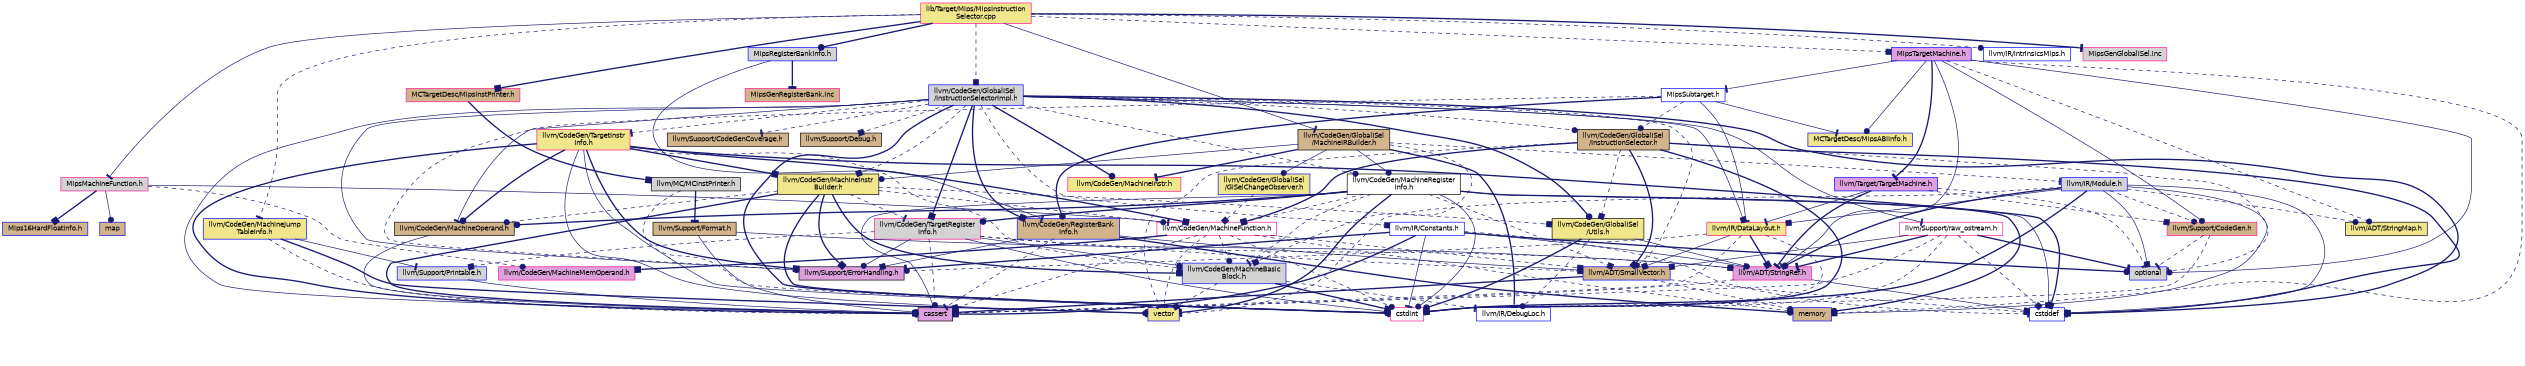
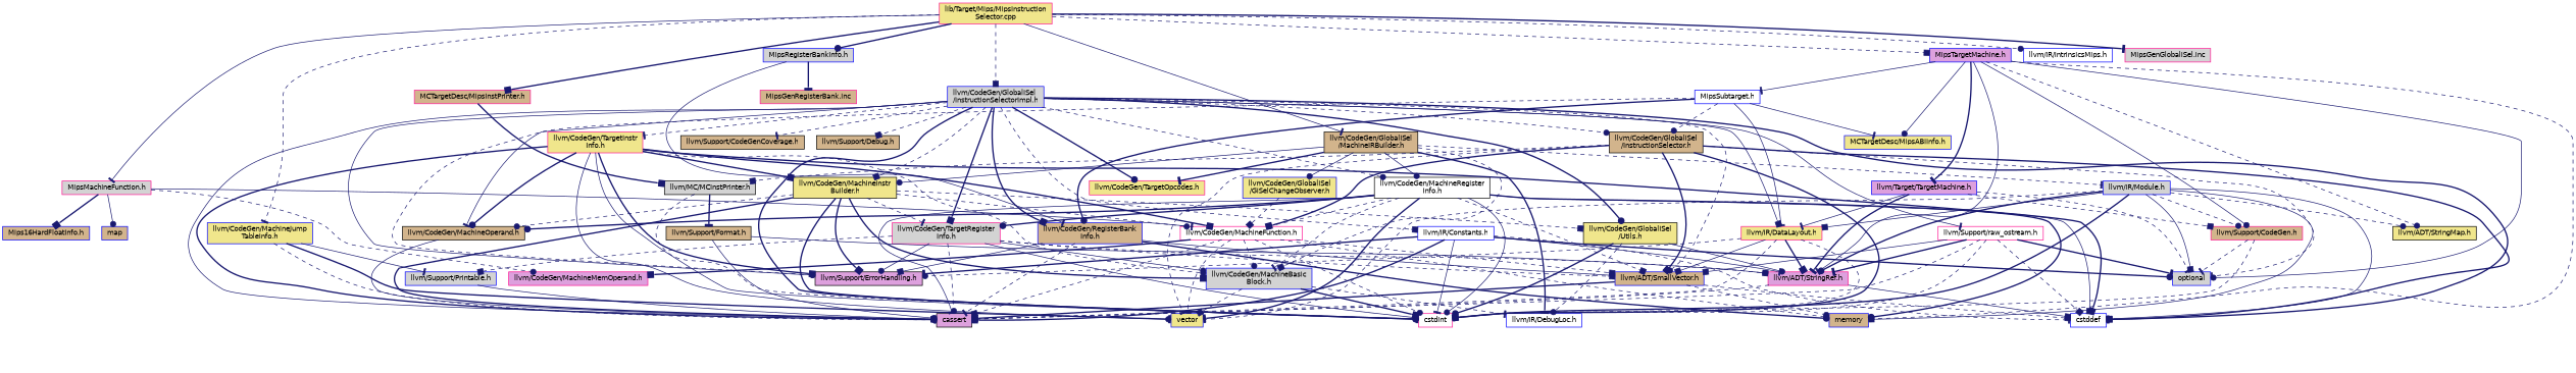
  digraph {
    node [color=blue fillcolor=tan fontname=Helvetica fontsize=10 shape=record style=filled]
    edge [arrowhead=dot color=midnightblue fontname=Helvetica fontsize=10 labelfontname=Helvetica labelfontsize=10 style=dashed]
    n1 [color=deeppink fillcolor=khaki fontcolor=black height=0.2 label="lib/Target/Mips/MipsInstruction\lSelector.cpp" width=0.4]
    n2 [color=deeppink height=0.2 label="MCTargetDesc/MipsInstPrinter.h" width=0.4]
    n3 [color=deeppink fillcolor=lightgrey height=0.2 label="MipsMachineFunction.h" width=0.4]
    n4 [fillcolor=lightgrey height=0.2 label="MipsRegisterBankInfo.h" width=0.4]
    n5 [fillcolor=plum height=0.2 label="MipsTargetMachine.h" width=0.4]
    n6 [fillcolor=lightgrey height=0.2 label="llvm/CodeGen/GlobalISel\l/InstructionSelectorImpl.h" width=0.4]
    n7 [color=black height=0.2 label="llvm/CodeGen/GlobalISel\l/MachineIRBuilder.h" width=0.4]
    n8 [fillcolor=khaki height=0.2 label="llvm/CodeGen/MachineJump\lTableInfo.h" width=0.4]
    n9 [fillcolor=white height=0.2 label="llvm/IR/IntrinsicsMips.h" width=0.4]
    n10 [color=deeppink fillcolor=lightgrey height=0.2 label="MipsGenGlobalISel.inc" width=0.4]
    n11 [color=black fillcolor=lightgrey height=0.2 label="llvm/MC/MCInstPrinter.h" width=0.4]
    n12 [height=0.2 label="Mips16HardFloatInfo.h" width=0.4]
    n13 [color=deeppink fillcolor=white height=0.2 label="llvm/CodeGen/MachineFunction.h" width=0.4]
    n14 [color=deeppink fillcolor=plum height=0.2 label="llvm/CodeGen/MachineMemOperand.h" width=0.4]
    n15 [height=0.2 label=map width=0.4]
    n16 [height=0.2 label="llvm/CodeGen/RegisterBank\lInfo.h" width=0.4]
    n17 [color=deeppink height=0.2 label="MipsGenRegisterBank.inc" width=0.4]
    n18 [color=deeppink fillcolor=plum height=0.2 label="llvm/ADT/StringRef.h" width=0.4]
    n19 [height=0.2 label=memory width=0.4]
    n20 [fillcolor=khaki height=0.2 label="MCTargetDesc/MipsABIInfo.h" width=0.4]
    n21 [fillcolor=white height=0.2 label="MipsSubtarget.h" width=0.4]
    n22 [fillcolor=lightgrey height=0.2 label=optional width=0.4]
    n23 [color=black fillcolor=khaki height=0.2 label="llvm/ADT/StringMap.h" width=0.4]
    n24 [color=deeppink height=0.2 label="llvm/Support/CodeGen.h" width=0.4]
    n25 [fillcolor=plum height=0.2 label="llvm/Target/TargetMachine.h" width=0.4]
    n26 [color=deeppink fillcolor=white height=0.2 label=cstdint width=0.4]
    n27 [color=black fillcolor=plum height=0.2 label=cassert width=0.4]
    n28 [fillcolor=white height=0.2 label=cstddef width=0.4]
    n29 [height=0.2 label="llvm/ADT/SmallVector.h" width=0.4]
    n30 [color=black fillcolor=plum height=0.2 label="llvm/Support/ErrorHandling.h" width=0.4]
    n31 [color=black height=0.2 label="llvm/CodeGen/GlobalISel\l/InstructionSelector.h" width=0.4]
    n32 [color=deeppink fillcolor=khaki height=0.2 label="llvm/IR/DataLayout.h" width=0.4]
    n33 [color=black fillcolor=khaki height=0.2 label="llvm/CodeGen/GlobalISel\l/Utils.h" width=0.4]
    n34 [color=black fillcolor=khaki height=0.2 label="llvm/CodeGen/MachineInstr\lBuilder.h" width=0.4]
    n35 [color=black height=0.2 label="llvm/CodeGen/MachineOperand.h" width=0.4]
    n36 [color=deeppink fillcolor=lightgrey height=0.2 label="llvm/CodeGen/TargetRegister\lInfo.h" width=0.4]
    n37 [color=black fillcolor=white height=0.2 label="llvm/CodeGen/MachineRegister\lInfo.h" width=0.4]
    n38 [color=deeppink fillcolor=khaki height=0.2 label="llvm/CodeGen/TargetInstr\lInfo.h" width=0.4]
-   n39 [color=deeppink fillcolor=khaki height=0.2 label="llvm/CodeGen/MachineInstr.h" width=0.4]
+   n39 [color=deeppink fillcolor=khaki height=0.2 label="llvm/CodeGen/TargetOpcodes.h" width=0.4]
    n40 [fillcolor=white height=0.2 label="llvm/IR/Constants.h" width=0.4]
    n41 [color=black height=0.2 label="llvm/Support/CodeGenCoverage.h" width=0.4]
    n42 [color=black height=0.2 label="llvm/Support/Debug.h" width=0.4]
    n43 [color=deeppink fillcolor=white height=0.2 label="llvm/Support/raw_ostream.h" width=0.4]
    n44 [fillcolor=lightgrey height=0.2 label="llvm/CodeGen/MachineBasic\lBlock.h" width=0.4]
    n45 [fillcolor=white height=0.2 label="llvm/IR/DebugLoc.h" width=0.4]
    n46 [fillcolor=khaki height=0.2 label="llvm/CodeGen/GlobalISel\l/GISelChangeObserver.h" width=0.4]
    n47 [fillcolor=lightgrey height=0.2 label="llvm/IR/Module.h" width=0.4]
    n48 [fillcolor=khaki height=0.2 label=vector width=0.4]
    n49 [fillcolor=lightgrey height=0.2 label="llvm/Support/Printable.h" width=0.4]
    n50 [color=black height=0.2 label="llvm/Support/Format.h" width=0.4]
    n1 -> n2 [arrowhead=box style=bold]
    n1 -> n3 [arrowhead=tee style=solid]
    n1 -> n4 [style=bold]
    n1 -> n5 [arrowhead=box]
    n1 -> n6 [arrowhead=box]
    n1 -> n7 [arrowhead=tee style=solid]
    n1 -> n8 [arrowhead=tee]
    n1 -> n9
    n1 -> n10 [arrowhead=tee style=bold]
    n2 -> n11 [arrowhead=box style=bold]
    n3 -> n12 [arrowhead=box style=bold]
    n3 -> n13 [arrowhead=tee style=solid]
    n3 -> n14
    n3 -> n15 [style=solid]
    n4 -> n16 [arrowhead=tee style=solid]
    n4 -> n17 [arrowhead=tee style=bold]
    n5 -> n18 [arrowhead=tee style=solid]
    n5 -> n19
    n5 -> n20 [style=solid]
    n5 -> n21 [arrowhead=tee style=solid]
    n5 -> n22 [style=solid]
    n5 -> n23
    n5 -> n24 [style=solid]
    n5 -> n25 [arrowhead=tee style=bold]
    n6 -> n16 [arrowhead=box style=bold]
    n6 -> n26 [arrowhead=tee style=bold]
    n6 -> n27 [arrowhead=box style=solid]
    n6 -> n28 [arrowhead=box style=bold]
    n6 -> n29
    n6 -> n30 [style=solid]
    n6 -> n31
    n6 -> n32 [arrowhead=box style=solid]
    n6 -> n33 [style=bold]
    n6 -> n34 [arrowhead=box]
    n6 -> n35 [arrowhead=tee style=solid]
    n6 -> n36 [arrowhead=box style=bold]
    n6 -> n37
    n6 -> n38 [arrowhead=tee]
    n6 -> n39 [style=bold]
    n6 -> n40 [arrowhead=box]
    n6 -> n41 [arrowhead=tee]
    n6 -> n42 [arrowhead=box]
    n6 -> n43 [arrowhead=tee style=solid]
    n7 -> n34 [style=solid]
    n7 -> n37 [style=solid]
    n7 -> n39 [arrowhead=tee style=bold]
    n7 -> n44 [arrowhead=box]
    n7 -> n45 [arrowhead=tee style=bold]
    n7 -> n46 [style=solid]
    n7 -> n47 [arrowhead=tee]
    n8 -> n27 [arrowhead=tee]
    n8 -> n48 [arrowhead=tee style=bold]
    n8 -> n49 [arrowhead=tee style=solid]
    n11 -> n26
    n11 -> n50 [arrowhead=tee style=bold]
    n13 -> n14 [arrowhead=box style=bold]
    n13 -> n19
    n13 -> n26
    n13 -> n27 [arrowhead=box]
    n13 -> n29 [arrowhead=box]
    n13 -> n44
    n13 -> n48 [arrowhead=tee]
    n16 -> n19 [style=bold]
    n16 -> n27 [arrowhead=tee]
    n16 -> n29 [arrowhead=tee style=solid]
    n16 -> n30 [arrowhead=box style=solid]
    n18 -> n27 [arrowhead=box]
    n18 -> n28 [arrowhead=box style=solid]
    n21 -> n16 [style=bold]
    n21 -> n20 [arrowhead=tee style=solid]
    n21 -> n30
    n21 -> n31
    n21 -> n32 [arrowhead=tee style=solid]
    n24 -> n22 [arrowhead=tee]
    n24 -> n26 [arrowhead=tee]
    n25 -> n18 [arrowhead=tee style=bold]
    n25 -> n22 [arrowhead=tee]
    n25 -> n24 [arrowhead=box]
    n25 -> n32 [arrowhead=tee style=solid]
    n29 -> n19
    n29 -> n27 [arrowhead=box style=bold]
    n29 -> n28 [arrowhead=box]
    n31 -> n13 [arrowhead=box style=bold]
    n31 -> n22 [arrowhead=tee]
    n31 -> n26 [style=bold]
    n31 -> n28 [arrowhead=tee style=bold]
    n31 -> n29 [arrowhead=box style=bold]
-   n31 -> n33 [arrowhead=box]
+   n31 -> n11 [arrowhead=box]
    n31 -> n48 [arrowhead=tee]
    n32 -> n18 [arrowhead=box style=bold]
    n32 -> n26 [arrowhead=box]
    n32 -> n27
    n32 -> n29 [arrowhead=box style=solid]
    n32 -> n30
    n33 -> n18 [style=solid]
    n33 -> n26 [style=bold]
    n33 -> n45
    n34 -> n13
    n34 -> n26 [style=bold]
    n34 -> n27 [arrowhead=tee style=bold]
    n34 -> n30 [arrowhead=box style=bold]
    n34 -> n33 [arrowhead=box]
    n34 -> n35
    n34 -> n36 [arrowhead=tee]
    n34 -> n44 [arrowhead=box style=bold]
    n35 -> n27 [arrowhead=box style=solid]
    n36 -> n18 [arrowhead=box]
    n36 -> n26 [arrowhead=tee style=solid]
    n36 -> n27
    n36 -> n29 [arrowhead=box]
    n36 -> n30 [style=solid]
    n36 -> n44 [style=solid]
    n36 -> n49 [arrowhead=box]
    n37 -> n13
    n37 -> n19 [style=bold]
    n37 -> n26 [style=solid]
    n37 -> n27 [arrowhead=tee style=solid]
    n37 -> n28 [arrowhead=box style=solid]
    n37 -> n29 [arrowhead=box]
    n37 -> n35 [style=bold]
    n37 -> n36 [style=bold]
    n37 -> n44 [arrowhead=tee]
    n37 -> n48 [arrowhead=tee style=bold]
    n38 -> n13 [arrowhead=box style=bold]
    n38 -> n26 [style=solid]
    n38 -> n27 [style=bold]
    n38 -> n28 [arrowhead=box style=bold]
    n38 -> n30 [arrowhead=box style=bold]
    n38 -> n34 [arrowhead=box style=bold]
    n38 -> n35 [style=bold]
    n38 -> n44
    n38 -> n48 [style=solid]
    n40 -> n18 [arrowhead=tee style=solid]
    n40 -> n22 [style=bold]
    n40 -> n26 [arrowhead=tee style=solid]
    n40 -> n27 [arrowhead=box style=bold]
    n40 -> n28 [arrowhead=tee]
    n40 -> n30 [arrowhead=tee style=bold]
    n43 -> n18 [arrowhead=tee style=bold]
    n43 -> n22 [arrowhead=tee style=bold]
    n43 -> n26
    n43 -> n27 [arrowhead=tee]
    n43 -> n28 [arrowhead=box]
    n43 -> n29 [arrowhead=box style=solid]
    n44 -> n26 [arrowhead=box style=bold]
    n44 -> n45 [arrowhead=tee]
    n44 -> n48 [arrowhead=box]
    n46 -> n13 [arrowhead=box]
    n47 -> n18 [style=bold]
    n47 -> n19 [arrowhead=box style=solid]
    n47 -> n22 [arrowhead=box style=solid]
    n47 -> n23
    n47 -> n24
    n47 -> n26 [arrowhead=box style=bold]
    n47 -> n28 [arrowhead=box style=solid]
    n47 -> n32 [arrowhead=box style=solid]
    n47 -> n48 [arrowhead=tee]
    n49 -> n27 [style=solid]
    n50 -> n18 [style=solid]
    n50 -> n27 [style=solid]
  }
